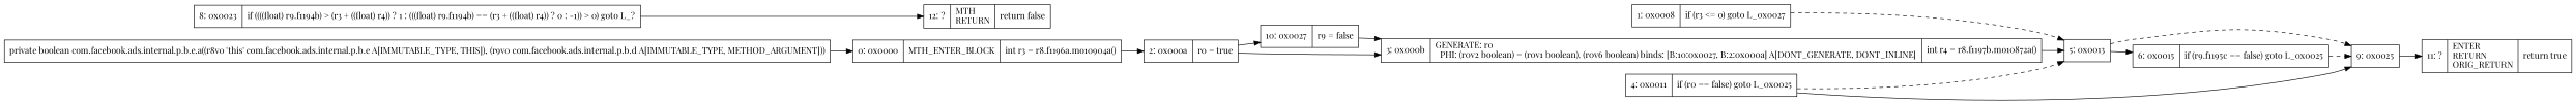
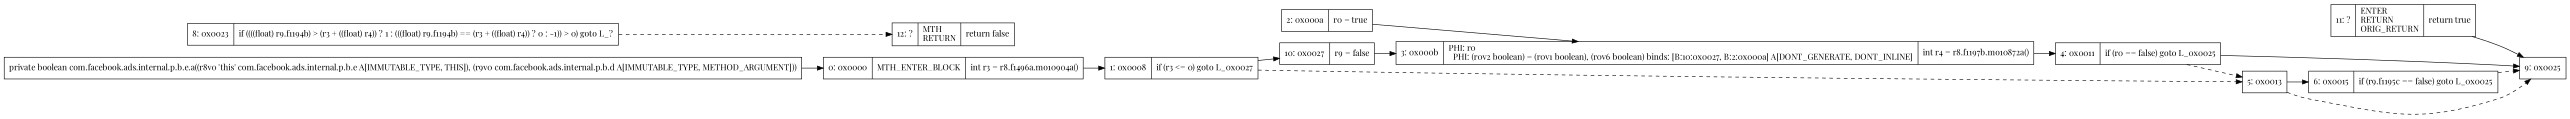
  digraph {
    fontname="Playfair Display"
    rankdir=LR
    node [fontname="Playfair Display" shape=record]
    edge [fontname="Playfair Display"]
-   n1 [label="{0\:\ 0x0000|MTH_ENTER_BLOCK\l|int r3 = r8.f1196a.mo10904a()\l}"]
+   n1 [label="{0\:\ 0x0000|MTH_ENTER_BLOCK\l|int r3 = r8.f1496a.mo10904a()\l}"]
    n2 [label="{1\:\ 0x0008|if (r3 \<= 0) goto L_0x0027\l}"]
    n3 [label="{10\:\ 0x0027|r9 = false\l}"]
    n4 [label="{5\:\ 0x0013}"]
    n5 [label="{2\:\ 0x000a|r0 = true\l}"]
-   n6 [label="{3\:\ 0x000b|GENERATE: r0 \l  PHI: (r0v2 boolean) = (r0v1 boolean), (r0v6 boolean) binds: [B:10:0x0027, B:2:0x000a] A[DONT_GENERATE, DONT_INLINE]\l|int r4 = r8.f1197b.mo10872a()\l}"]
+   n6 [label="{3\:\ 0x000b|PHI: r0 \l  PHI: (r0v2 boolean) = (r0v1 boolean), (r0v6 boolean) binds: [B:10:0x0027, B:2:0x000a] A[DONT_GENERATE, DONT_INLINE]\l|int r4 = r8.f1197b.mo10872a()\l}"]
    n7 [label="{4\:\ 0x0011|if (r0 == false) goto L_0x0025\l}"]
    n8 [label="{9\:\ 0x0025}"]
    n9 [label="{6\:\ 0x0015|if (r9.f1195c == false) goto L_0x0025\l}"]
    n10 [label="{11\:\ ?|ENTER\lRETURN\lORIG_RETURN\l|return true\l}"]
    n11 [label="{8\:\ 0x0023|if ((((float) r9.f1194b) \> (r3 + ((float) r4)) ? 1 : (((float) r9.f1194b) == (r3 + ((float) r4)) ? 0 : \-1)) \> 0) goto L_?\l}"]
    n12 [label="{12\:\ ?|MTH\lRETURN\l|return false\l}"]
    n13 [label="{private boolean com.facebook.ads.internal.p.b.e.a((r8v0 'this' com.facebook.ads.internal.p.b.e A[IMMUTABLE_TYPE, THIS]), (r9v0 com.facebook.ads.internal.p.b.d A[IMMUTABLE_TYPE, METHOD_ARGUMENT])) }"]
-   n1 -> n5
-   n5 -> n3
+   n1 -> n2
+   n2 -> n3
    n2 -> n4 [style=dashed]
    n3 -> n6
    n4 -> n8 [style=dashed]
    n4 -> n9
    n5 -> n6
-   n6 -> n4
+   n6 -> n7
    n7 -> n4 [style=dashed]
    n7 -> n8
-   n8 -> n10
+   n10 -> n8
    n9 -> n8 [style=dashed]
-   n11 -> n12
+   n11 -> n12 [style=dashed]
    n13 -> n1
  }
